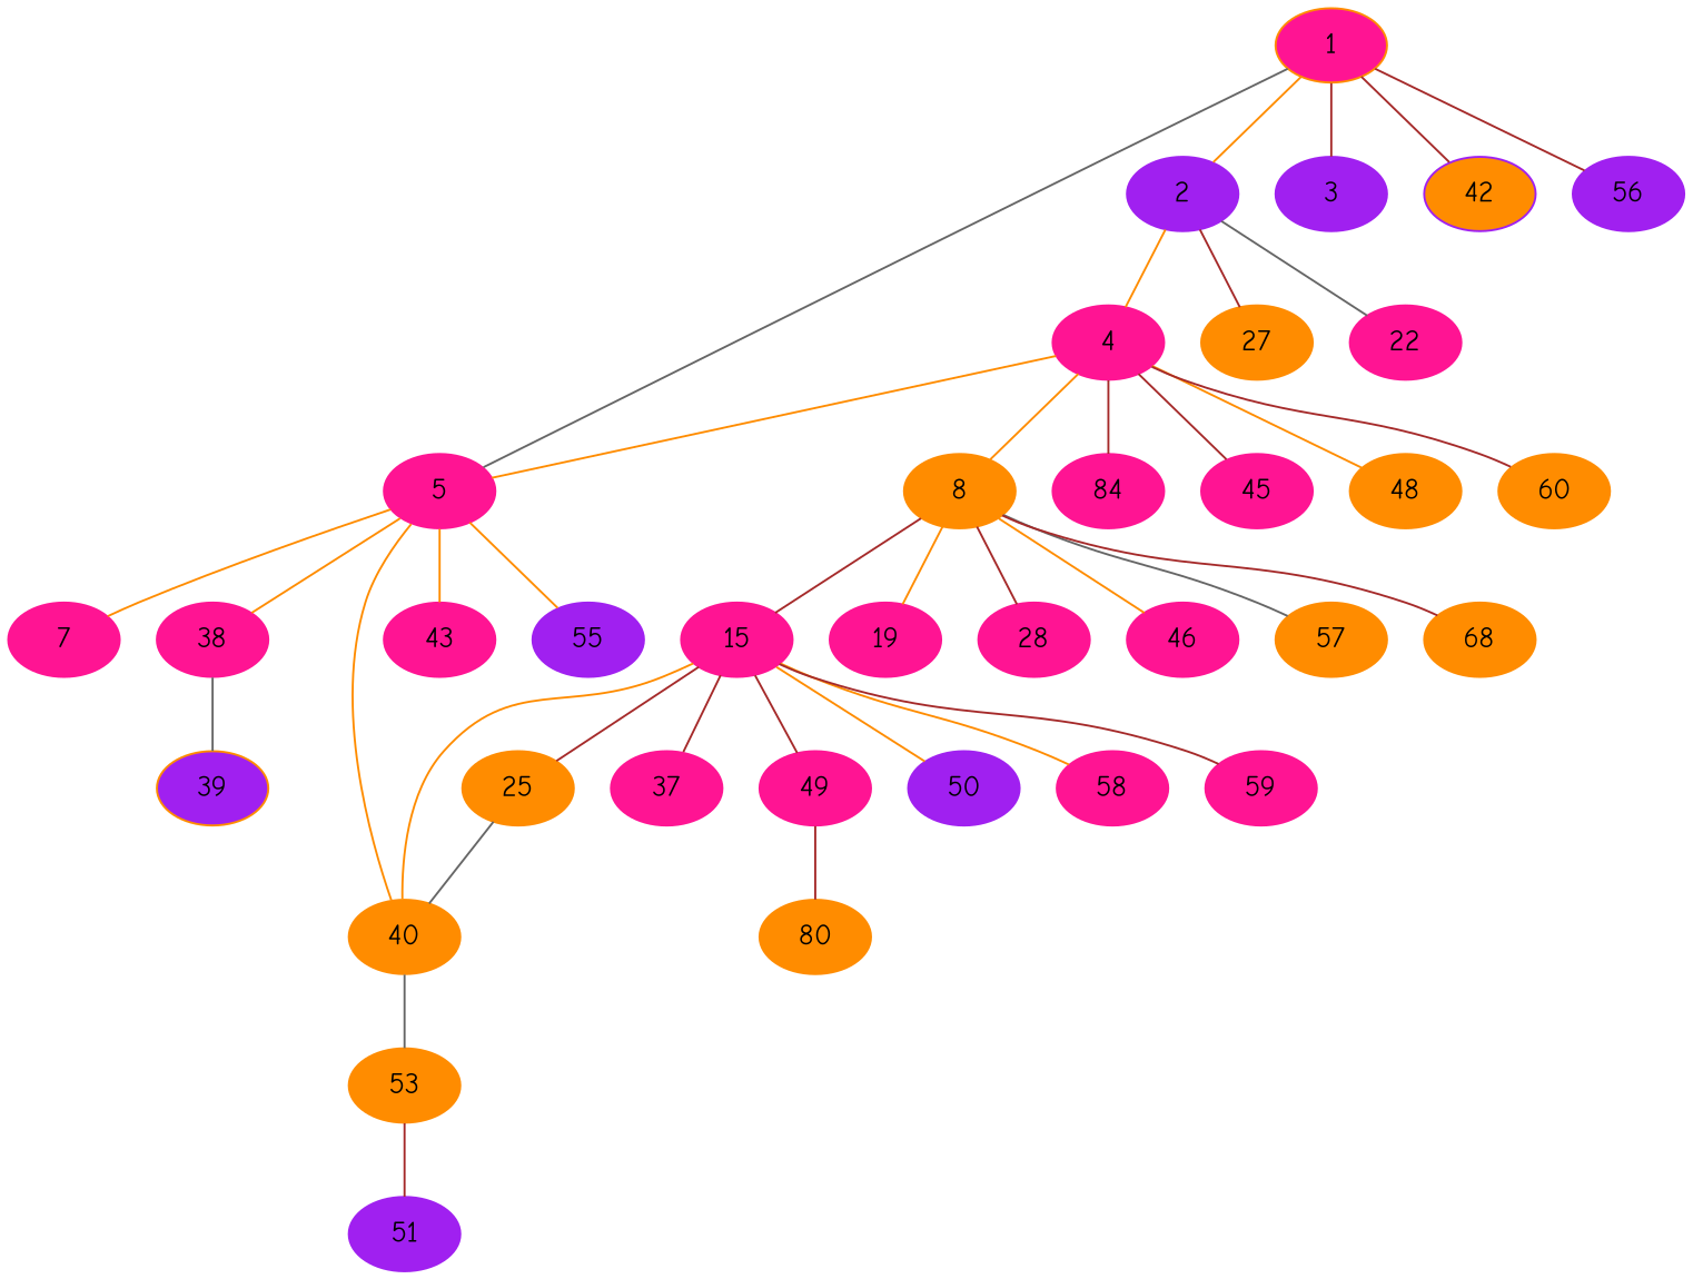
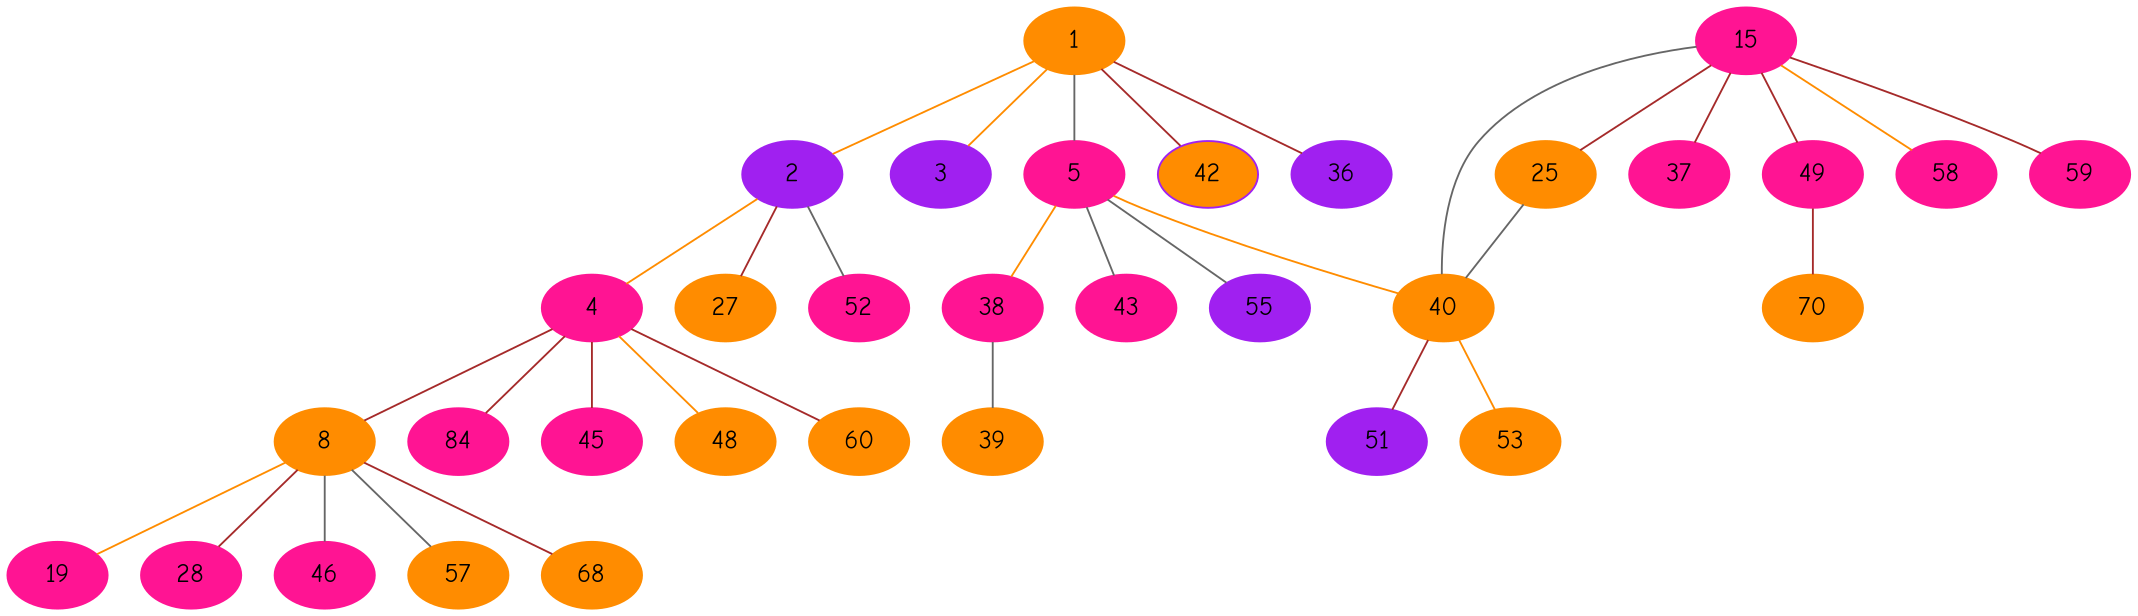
  graph {
    fontname="Comic Neue"
    node [color=deeppink fontname="Comic Neue" style=filled]
    edge [color=brown fontname="Comic Neue"]
-   1 [color=darkorange super="+29+62+23+36" fillcolor=deeppink]
+   1 [color=darkorange super="+29+62+23+36"]
    2 [color=purple super="+12"]
    3 [color=purple]
    5 [super="+24+6+13+64+31+14"]
    42 [color=purple fillcolor=darkorange]
-   56 [color=purple]
+   56 [color=purple label=36]
    4 [super="+17"]
    27 [color=darkorange]
-   52 [label=22]
-   7
+   52
    38
    40 [color=darkorange super="+41"]
    43
    55 [color=purple]
    8 [color=darkorange super="+11+61+47+20+54"]
    n16 [label=84]
    45
    48 [color=darkorange]
    60 [color=darkorange]
    15 [super="+21+18"]
    19
    28
    46
    57 [color=darkorange]
    68 [color=darkorange]
-   39 [color=darkorange fillcolor=purple]
+   39 [color=darkorange]
    51 [color=purple]
    53 [color=darkorange]
    25 [color=darkorange]
    37
    49
-   50 [color=purple]
    58
    59
-   70 [color=darkorange label=80]
+   70 [color=darkorange]
    1 -- 2 [color=darkorange]
-   1 -- 3
+   1 -- 3 [color=darkorange]
    1 -- 5 [color=gray40]
    1 -- 42
    1 -- 56
    2 -- 4 [color=darkorange]
    2 -- 27
    2 -- 52 [color=gray40]
-   5 -- 7 [color=darkorange]
    5 -- 38 [color=darkorange]
    5 -- 40 [color=darkorange]
-   5 -- 43 [color=darkorange]
-   5 -- 55 [color=darkorange]
-   4 -- 5 [color=darkorange]
-   4 -- 8 [color=darkorange]
+   5 -- 43 [color=gray40]
+   5 -- 55 [color=gray40]
+   4 -- 8
    4 -- n16
    4 -- 45
    4 -- 48 [color=darkorange]
    4 -- 60
    38 -- 39 [color=gray40]
-   53 -- 51
-   40 -- 53 [color=gray40]
-   8 -- 15
+   40 -- 51
+   40 -- 53 [color=darkorange]
    8 -- 19 [color=darkorange]
    8 -- 28
-   8 -- 46 [color=darkorange]
+   8 -- 46 [color=gray40]
    8 -- 57 [color=gray40]
    8 -- 68
-   15 -- 40 [color=darkorange]
+   15 -- 40 [color=gray40]
    15 -- 25
    15 -- 37
    15 -- 49
-   15 -- 50 [color=darkorange]
    15 -- 58 [color=darkorange]
    15 -- 59
    25 -- 40 [color=gray40]
    49 -- 70
  }
